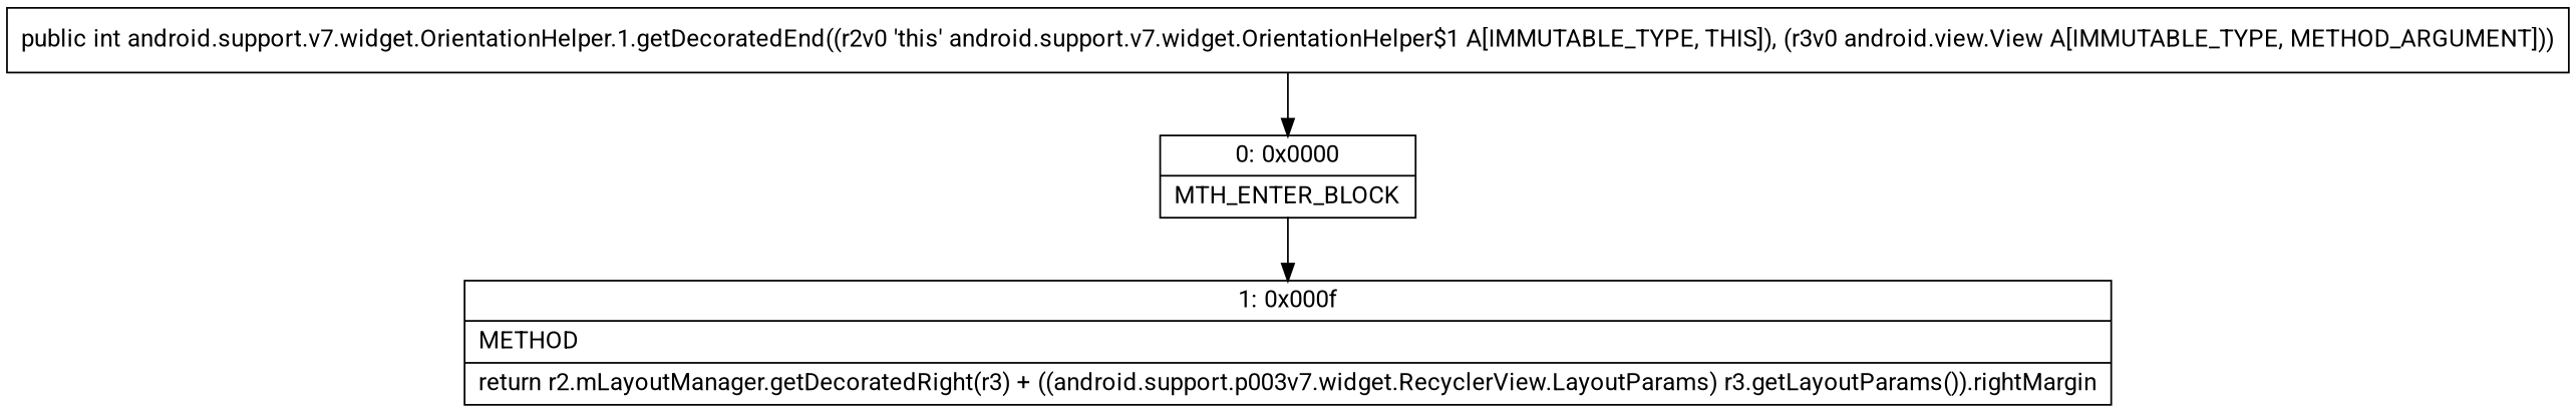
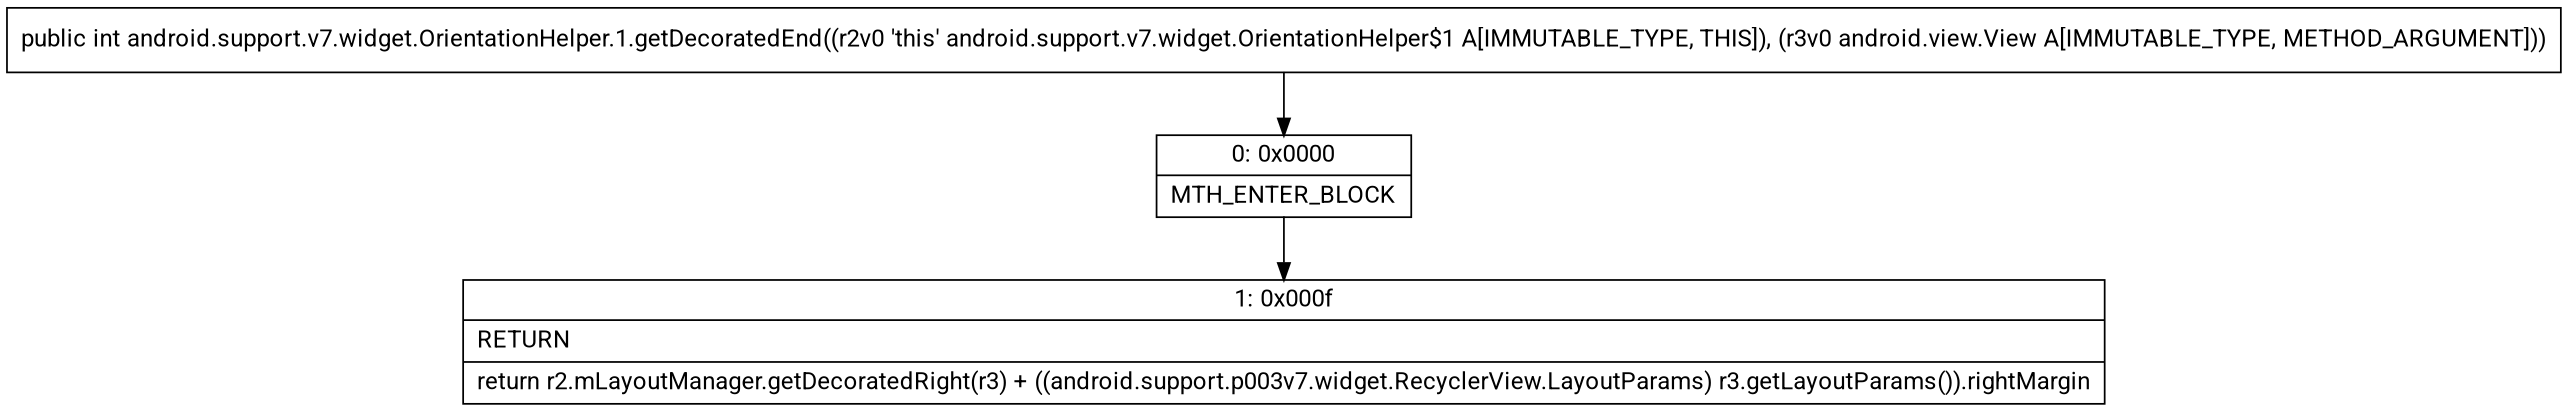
  digraph {
    fontname=Roboto
    node [shape=record fontname=Roboto]
    edge [fontname=Roboto]
    n1 [label="{0\:\ 0x0000|MTH_ENTER_BLOCK\l}"]
-   n2 [label="{1\:\ 0x000f|METHOD\l|return r2.mLayoutManager.getDecoratedRight(r3) + ((android.support.p003v7.widget.RecyclerView.LayoutParams) r3.getLayoutParams()).rightMargin\l}"]
+   n2 [label="{1\:\ 0x000f|RETURN\l|return r2.mLayoutManager.getDecoratedRight(r3) + ((android.support.p003v7.widget.RecyclerView.LayoutParams) r3.getLayoutParams()).rightMargin\l}"]
    n3 [label="{public int android.support.v7.widget.OrientationHelper.1.getDecoratedEnd((r2v0 'this' android.support.v7.widget.OrientationHelper$1 A[IMMUTABLE_TYPE, THIS]), (r3v0 android.view.View A[IMMUTABLE_TYPE, METHOD_ARGUMENT])) }"]
    n1 -> n2
    n3 -> n1
  }
